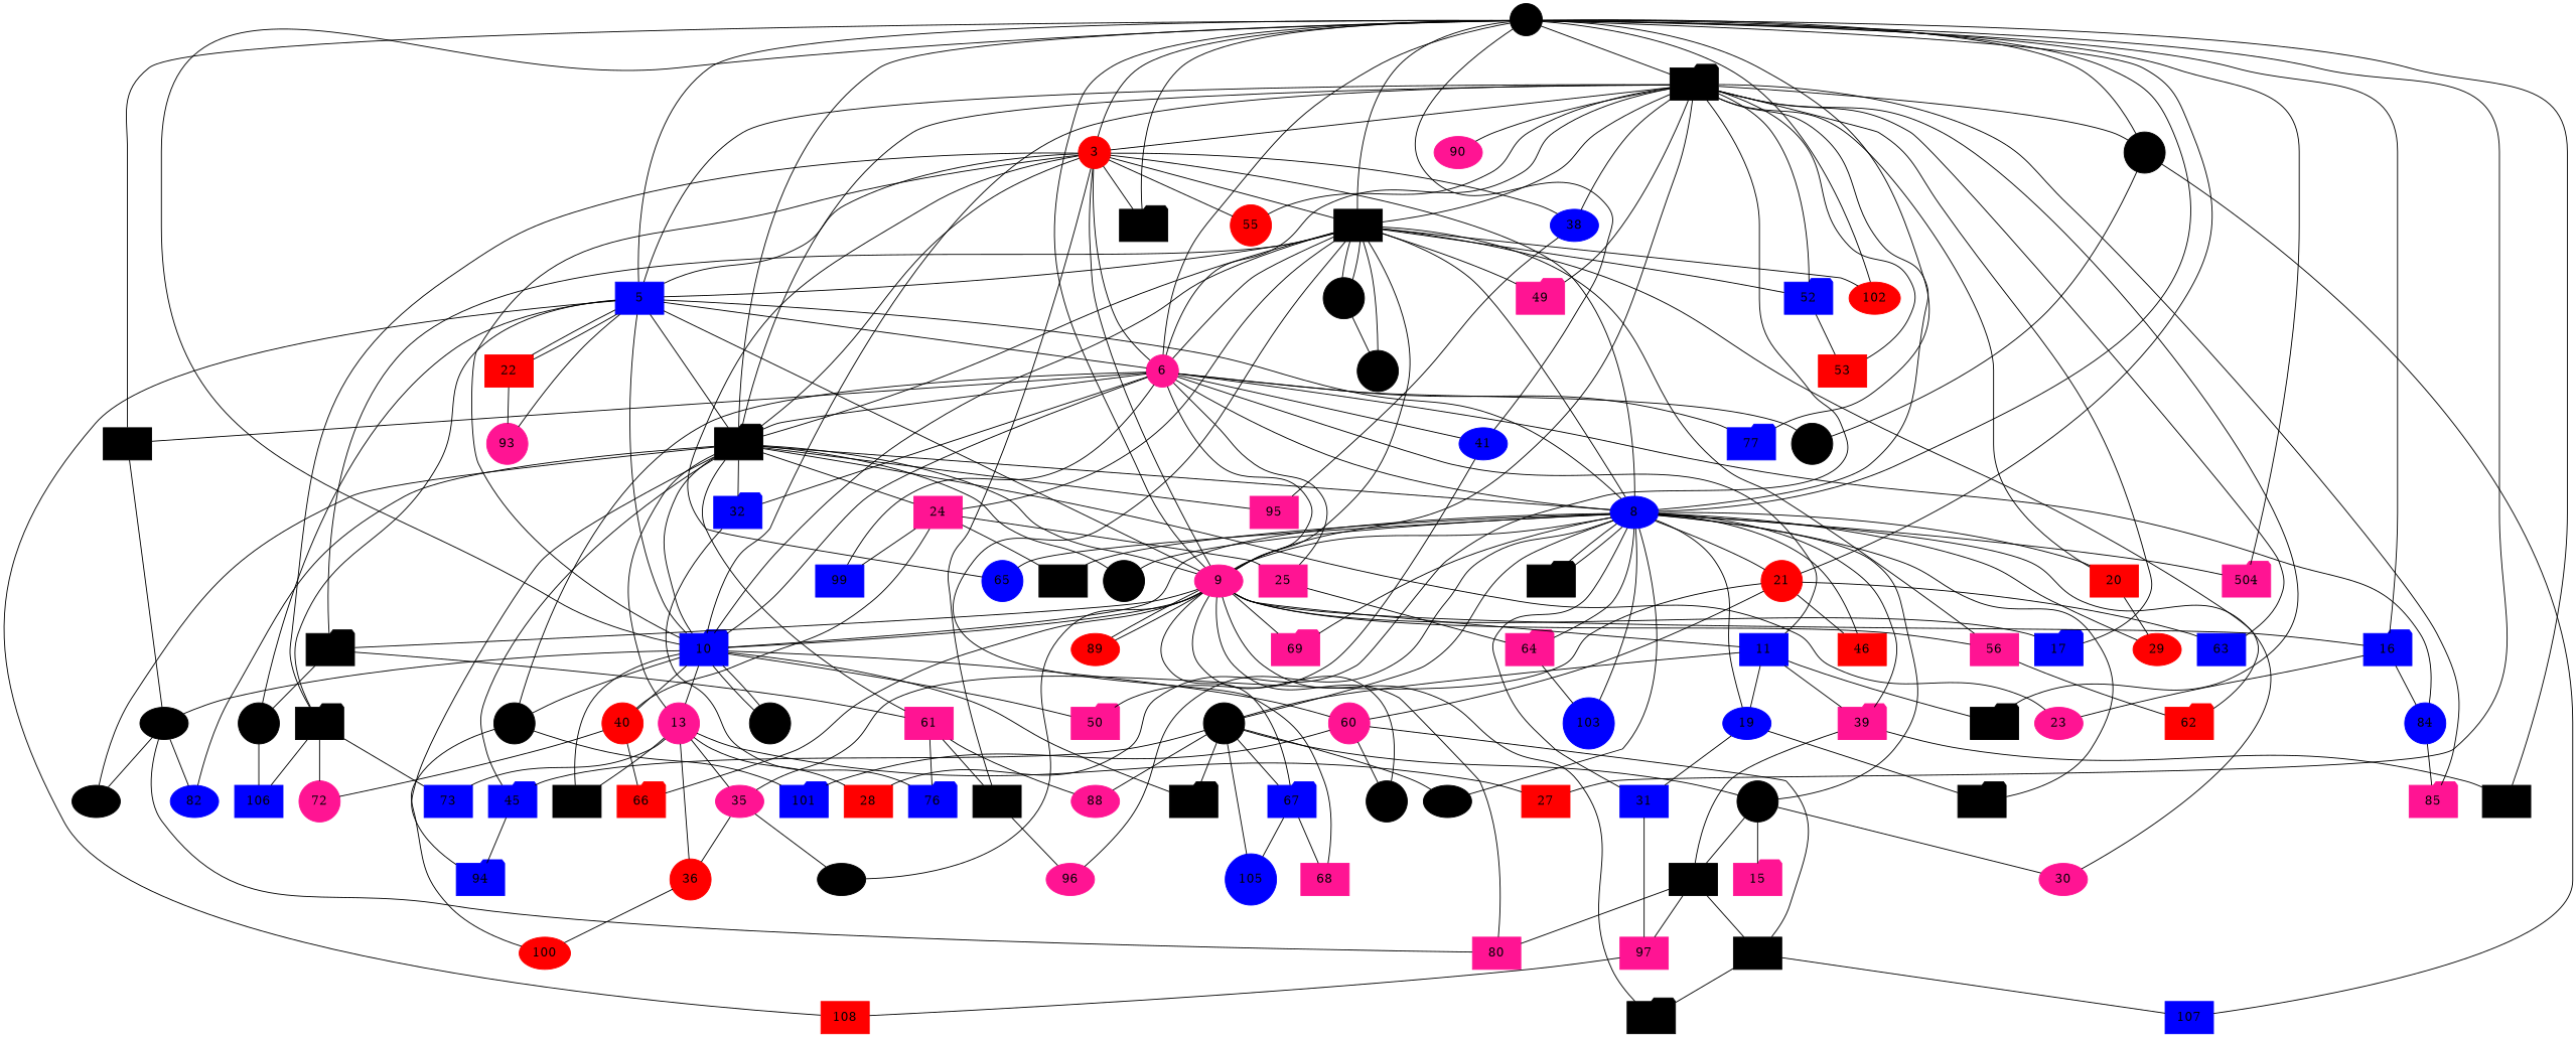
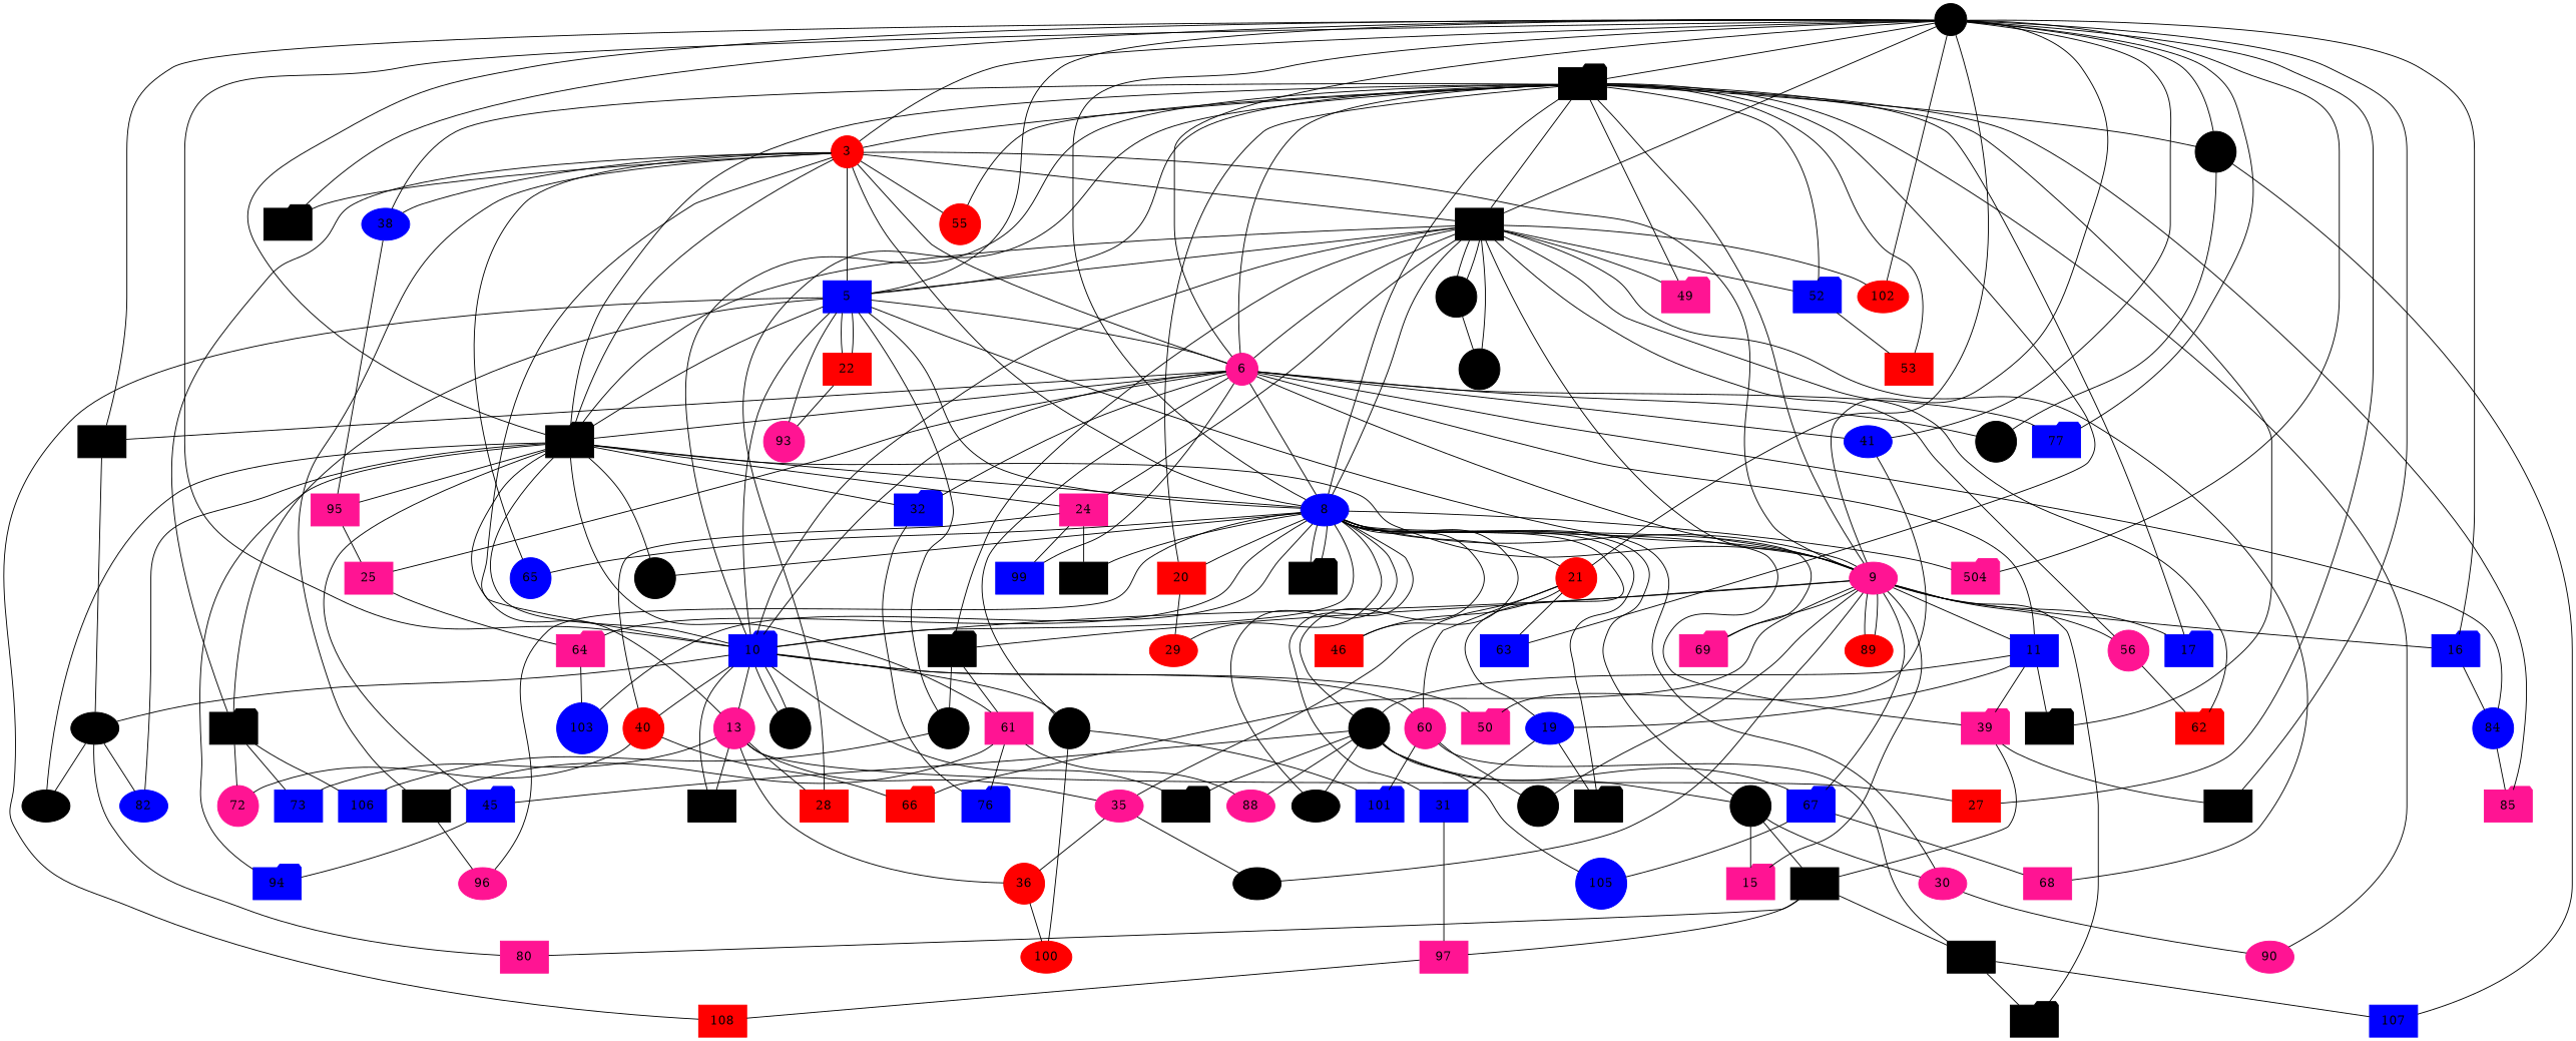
  graph {
    node [color=black shape=folder style=filled]
    1 [shape=circle]
    2
    3 [color=red shape=circle]
    4 [shape=box]
    5 [color=blue shape=box]
    6 [color=deeppink shape=circle]
    7
    8 [color=blue shape=ellipse]
    9 [color=deeppink shape=ellipse]
    10 [color=blue]
    16 [color=blue]
    18 [shape=box]
    21 [color=red shape=circle]
    27 [color=red shape=box]
    37 [shape=circle]
    41 [color=blue shape=ellipse]
    71
    77 [color=blue]
    91 [shape=box]
    102 [color=red shape=ellipse]
    n21 [color=deeppink label=504]
    17 [color=blue]
    20 [color=red shape=box]
    28 [color=red shape=box]
    38 [color=blue shape=ellipse]
    49 [color=deeppink]
    52 [color=blue]
    53 [color=red shape=box]
    55 [color=red shape=circle]
    63 [color=blue shape=box]
    83
    85 [color=deeppink]
    90 [color=deeppink shape=ellipse]
    57
    65 [color=blue shape=circle]
    92 [shape=box]
    24 [color=deeppink shape=box]
    43
-   56 [color=deeppink shape=box]
+   56 [color=deeppink shape=circle]
    58 [shape=circle]
    59 [shape=circle]
    62 [color=red]
    68 [color=deeppink shape=box]
    22 [color=red shape=box]
    78 [shape=circle]
    93 [color=deeppink shape=circle]
    108 [color=red shape=box]
    11 [color=blue shape=box]
    25 [color=deeppink shape=box]
    26 [shape=circle]
    32 [color=blue]
    81 [shape=circle]
    84 [color=blue shape=circle]
    99 [color=blue shape=box]
    13 [color=deeppink shape=circle]
-   23 [color=deeppink shape=ellipse]
    34 [shape=circle]
    45 [color=blue]
    48 [shape=ellipse]
    61 [color=deeppink shape=box]
    82 [color=blue shape=ellipse]
    94 [color=blue]
    95 [color=deeppink shape=box]
    12 [shape=circle]
    14 [shape=circle]
    19 [color=blue shape=ellipse]
    29 [color=red shape=ellipse]
    30 [color=deeppink shape=ellipse]
    31 [color=blue shape=box]
    39 [color=deeppink]
    42
    46 [color=red shape=box]
    47
    51 [shape=box]
    64 [color=deeppink]
    69 [color=deeppink]
    70 [shape=ellipse]
    96 [color=deeppink shape=ellipse]
    103 [color=blue shape=circle]
    15 [color=deeppink]
    66 [color=red]
    67 [color=blue]
    75 [shape=ellipse]
    86 [shape=circle]
    89 [color=red shape=ellipse]
    98
    33 [shape=ellipse]
    40 [color=red shape=circle]
    44 [shape=box]
    50 [color=deeppink]
    60 [color=deeppink shape=circle]
    74 [shape=circle]
    79
    35 [color=deeppink shape=ellipse]
    107 [color=blue shape=box]
    73 [color=blue shape=box]
    72 [color=deeppink shape=circle]
    106 [color=blue shape=box]
    100 [color=red shape=ellipse]
    101 [color=blue]
    76 [color=blue]
    36 [color=red shape=circle]
    88 [color=deeppink shape=ellipse]
    105 [color=blue shape=circle]
    54 [shape=box]
    97 [color=deeppink shape=box]
    80 [color=deeppink shape=box]
    87 [shape=box]
    1 -- 2
    1 -- 3
    1 -- 4
    1 -- 5
    1 -- 6
    1 -- 7
    1 -- 8
    1 -- 9
    1 -- 10
    1 -- 16
    1 -- 18
    1 -- 21
    1 -- 27
    1 -- 37
    1 -- 41
    1 -- 71
    1 -- 77
    1 -- 91
    1 -- 102
    1 -- n21
    2 -- 3
    2 -- 4
    2 -- 5
    2 -- 6
    2 -- 7
    2 -- 8
    2 -- 9
    2 -- 10
    2 -- 37
    2 -- 17
    2 -- 20
    2 -- 28
    2 -- 38
    2 -- 49
    2 -- 52
    2 -- 53
    2 -- 55
    2 -- 63
    2 -- 83
    2 -- 85
    2 -- 90
    3 -- 4
    3 -- 5
    3 -- 6
    3 -- 7
    3 -- 8
    3 -- 9
    3 -- 10
    3 -- 71
    3 -- 38
    3 -- 55
    3 -- 57
    3 -- 65
    3 -- 92
    4 -- 5
    4 -- 6
    4 -- 7
    4 -- 8
    4 -- 9
    4 -- 10
    4 -- 102
    4 -- 49
    4 -- 52
    4 -- 24
    4 -- 43
    4 -- 56
    4 -- 58
    4 -- 58
    4 -- 59
    4 -- 62
    4 -- 68
    5 -- 6
    5 -- 7
    5 -- 8
    5 -- 9
    5 -- 10
    5 -- 57
    5 -- 22
    5 -- 22
    5 -- 78
    5 -- 93
    5 -- 108
    6 -- 7
    6 -- 8
    6 -- 9
    6 -- 10
    6 -- 18
    6 -- 41
    6 -- 77
    6 -- 11
    6 -- 25
    6 -- 26
    6 -- 32
    6 -- 81
    6 -- 84
    6 -- 99
    7 -- 8
    7 -- 9
    7 -- 10
    7 -- 24
    7 -- 32
    7 -- 13
-   7 -- 23
    7 -- 34
    7 -- 45
    7 -- 48
    7 -- 61
    7 -- 82
    7 -- 94
    7 -- 95
    8 -- 9
    8 -- 10
    8 -- 21
    8 -- n21
    8 -- 20
    8 -- 65
    8 -- 34
    8 -- 12
    8 -- 14
    8 -- 19
    8 -- 29
    8 -- 30
    8 -- 31
    8 -- 39
    8 -- 42
    8 -- 42
    8 -- 46
    8 -- 47
    8 -- 51
    8 -- 64
    8 -- 69
    8 -- 70
    8 -- 96
    8 -- 103
    9 -- 10
    9 -- 16
    9 -- 17
    9 -- 43
    9 -- 56
    9 -- 11
    9 -- 69
-   9 -- 80
+   9 -- 15
    9 -- 66
    9 -- 67
    9 -- 75
    9 -- 86
    9 -- 89
    9 -- 89
    9 -- 98
    10 -- 26
    10 -- 13
    10 -- 33
    10 -- 40
    10 -- 44
    10 -- 50
    10 -- 60
    10 -- 74
    10 -- 74
    10 -- 79
    16 -- 84
-   16 -- 23
    18 -- 33
    21 -- 63
    21 -- 46
    21 -- 60
    21 -- 35
    37 -- 81
    37 -- 107
    41 -- 50
    20 -- 29
    38 -- 95
    52 -- 53
    57 -- 73
    57 -- 72
    57 -- 106
    92 -- 96
-   24 -- 25
+   95 -- 25
    24 -- 99
    24 -- 51
    24 -- 40
    43 -- 78
    43 -- 61
    56 -- 62
    58 -- 59
    22 -- 93
    78 -- 106
    11 -- 83
    11 -- 12
    11 -- 19
    11 -- 39
    25 -- 64
    26 -- 100
    26 -- 101
    32 -- 76
    84 -- 85
    13 -- 27
    13 -- 28
    13 -- 44
    13 -- 35
    13 -- 73
    13 -- 36
    45 -- 94
    61 -- 92
    61 -- 76
    61 -- 88
    12 -- 45
    12 -- 14
    12 -- 70
    12 -- 67
    12 -- 79
    12 -- 88
    12 -- 105
    14 -- 30
    14 -- 15
    14 -- 54
    19 -- 31
    19 -- 47
+   30 -- 90
    31 -- 97
    39 -- 91
    39 -- 54
    64 -- 103
    67 -- 68
    67 -- 105
    33 -- 48
    33 -- 82
    33 -- 80
    40 -- 66
    40 -- 72
    60 -- 86
    60 -- 101
    60 -- 87
    35 -- 75
    35 -- 36
    36 -- 100
    54 -- 97
    54 -- 80
    54 -- 87
    97 -- 108
    87 -- 98
    87 -- 107
  }
